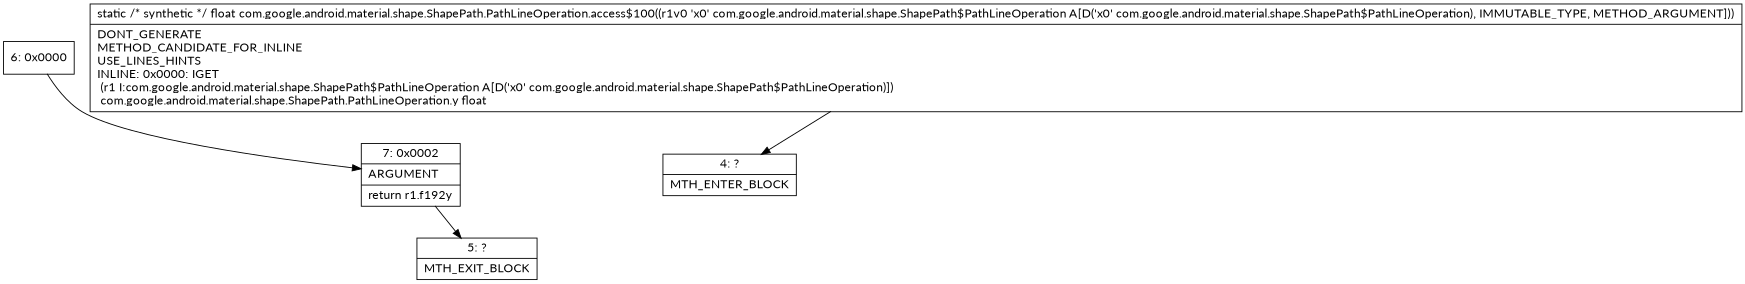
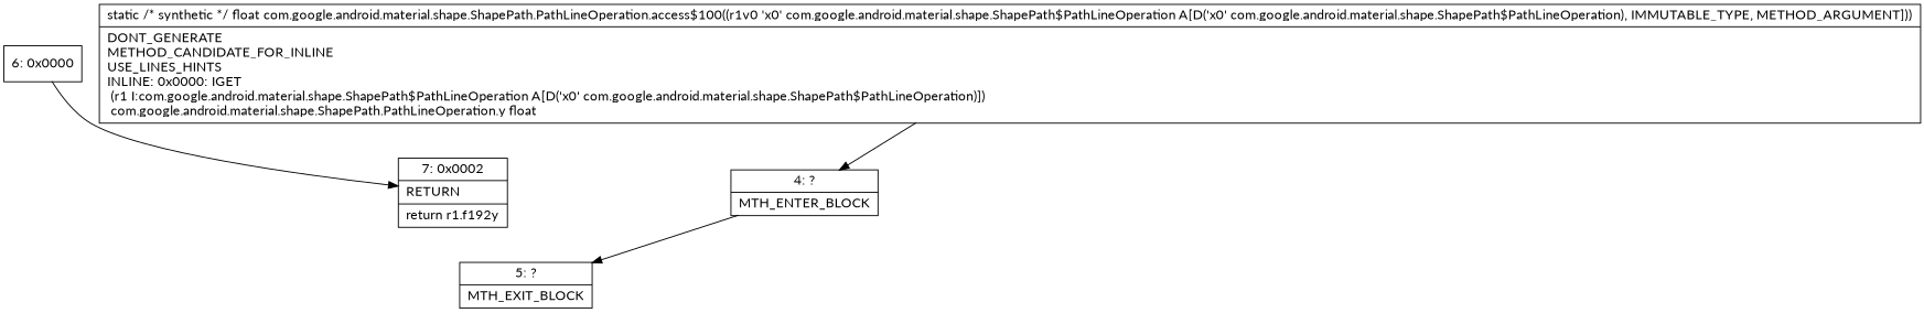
  digraph {
    fontname=Lato
    node [fontname=Lato shape=record]
    edge [fontname=Lato]
    n1 [label="{4\:\ ?|MTH_ENTER_BLOCK\l}"]
    n2 [label="{6\:\ 0x0000}"]
-   n3 [label="{7\:\ 0x0002|ARGUMENT\l|return r1.f192y\l}"]
+   n3 [label="{7\:\ 0x0002|RETURN\l|return r1.f192y\l}"]
    n4 [label="{5\:\ ?|MTH_EXIT_BLOCK\l}"]
    n5 [label="{static \/* synthetic *\/ float com.google.android.material.shape.ShapePath.PathLineOperation.access$100((r1v0 'x0' com.google.android.material.shape.ShapePath$PathLineOperation A[D('x0' com.google.android.material.shape.ShapePath$PathLineOperation), IMMUTABLE_TYPE, METHOD_ARGUMENT]))  | DONT_GENERATE\lMETHOD_CANDIDATE_FOR_INLINE\lUSE_LINES_HINTS\lINLINE: 0x0000: IGET  \l  (r1 I:com.google.android.material.shape.ShapePath$PathLineOperation A[D('x0' com.google.android.material.shape.ShapePath$PathLineOperation)])\l com.google.android.material.shape.ShapePath.PathLineOperation.y float\l}"]
    n2 -> n3
-   n3 -> n4
+   n1 -> n4
    n5 -> n1
  }
